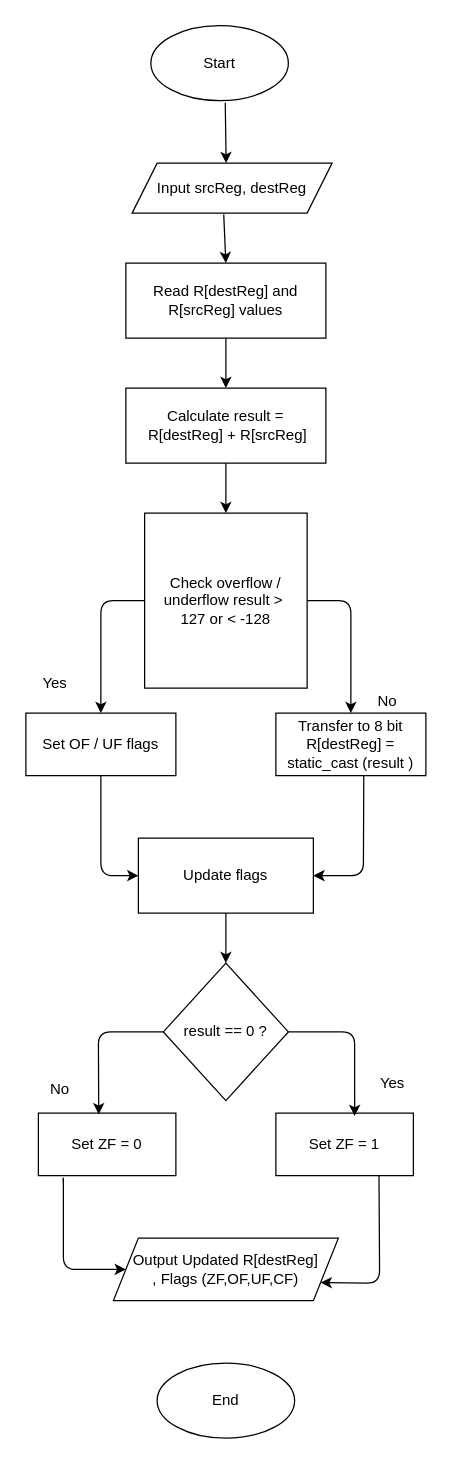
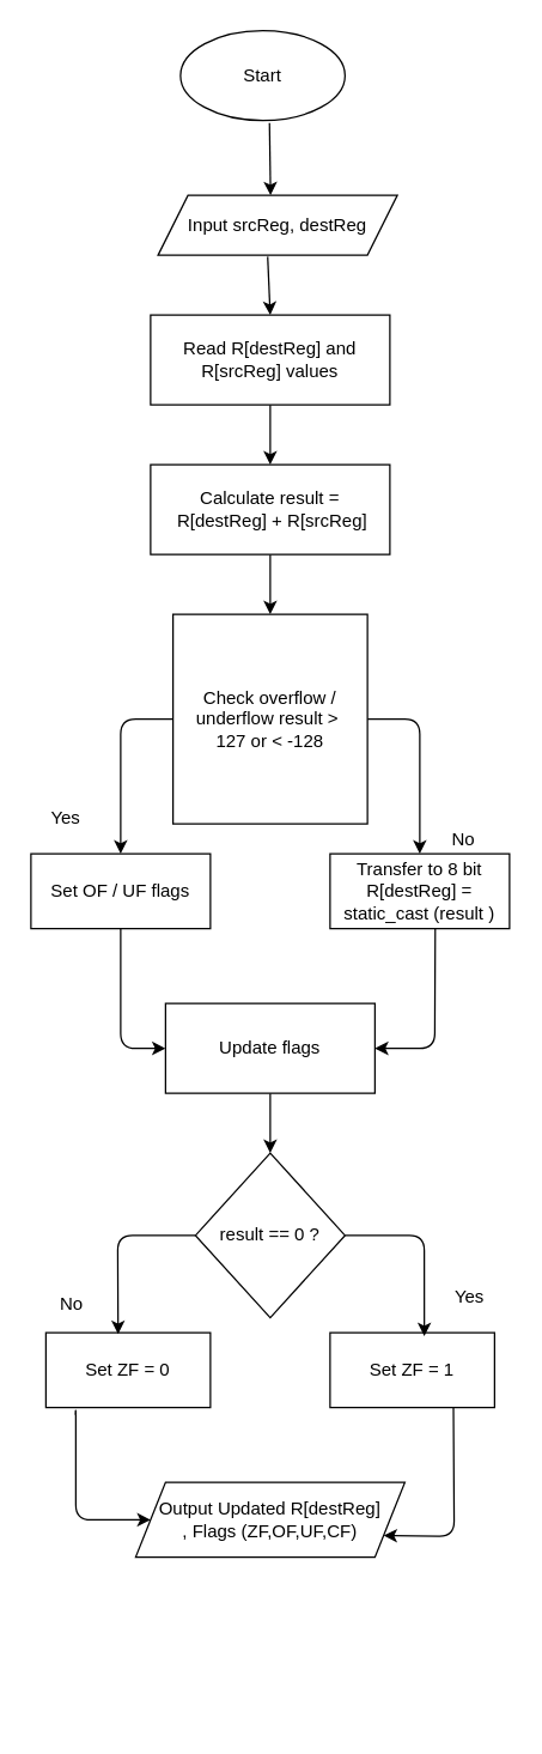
  <mxCell id="0" />
  <mxCell id="1" parent="0" />
  <mxCell id="2" value="" style="edgeStyle=none;html=1;entryX=0.442;entryY=-0.042;entryDx=0;entryDy=0;entryPerimeter=0;" edge="1" parent="1"><mxGeometry relative="1" as="geometry"><mxPoint x="179.5" y="81.68" as="sourcePoint" /><mxPoint x="180.22" y="130" as="targetPoint" /></mxGeometry></mxCell>
  <mxCell id="3" value="Start" style="ellipse;whiteSpace=wrap;html=1;" vertex="1" parent="1"><mxGeometry x="120" y="20" width="110" height="60" as="geometry" /></mxCell>
  <mxCell id="4" style="edgeStyle=none;html=1;exitX=0.458;exitY=1.025;exitDx=0;exitDy=0;entryX=0.5;entryY=0;entryDx=0;entryDy=0;exitPerimeter=0;" edge="1" parent="1" source="5" target="7"><mxGeometry relative="1" as="geometry" /></mxCell>
  <mxCell id="5" value="Input srcReg, destReg" style="shape=parallelogram;perimeter=parallelogramPerimeter;whiteSpace=wrap;html=1;fixedSize=1;" vertex="1" parent="1"><mxGeometry x="105" y="130" width="160" height="40" as="geometry" /></mxCell>
  <mxCell id="6" style="edgeStyle=none;html=1;exitX=0.5;exitY=1;exitDx=0;exitDy=0;entryX=0.5;entryY=0;entryDx=0;entryDy=0;" edge="1" parent="1" source="7" target="9"><mxGeometry relative="1" as="geometry" /></mxCell>
  <mxCell id="7" value="Read R[destReg] and R[srcReg] values" style="rounded=0;whiteSpace=wrap;html=1;" vertex="1" parent="1"><mxGeometry x="100" y="210" width="160" height="60" as="geometry" /></mxCell>
  <mxCell id="8" style="edgeStyle=none;html=1;exitX=0.5;exitY=1;exitDx=0;exitDy=0;entryX=0.5;entryY=0;entryDx=0;entryDy=0;" edge="1" parent="1" source="9" target="12"><mxGeometry relative="1" as="geometry" /></mxCell>
  <mxCell id="9" value="Calculate result =&lt;div&gt;&amp;nbsp;R[destReg] + R[srcReg]&lt;/div&gt;" style="rounded=0;whiteSpace=wrap;html=1;" vertex="1" parent="1"><mxGeometry x="100" y="310" width="160" height="60" as="geometry" /></mxCell>
  <mxCell id="10" style="edgeStyle=none;html=1;exitX=0;exitY=0.5;exitDx=0;exitDy=0;entryX=0.5;entryY=0;entryDx=0;entryDy=0;" edge="1" parent="1" source="12" target="14"><mxGeometry relative="1" as="geometry"><Array as="points"><mxPoint x="80" y="480" /></Array></mxGeometry></mxCell>
  <mxCell id="11" style="edgeStyle=none;html=1;entryX=0.5;entryY=0;entryDx=0;entryDy=0;exitX=1;exitY=0.5;exitDx=0;exitDy=0;" edge="1" parent="1" source="12" target="16"><mxGeometry relative="1" as="geometry"><mxPoint x="280" y="480" as="sourcePoint" /><Array as="points"><mxPoint x="280" y="480" /></Array></mxGeometry></mxCell>
  <mxCell id="12" value="Check overflow / underflow result &amp;gt;&amp;nbsp;&lt;div&gt;127 or &amp;lt; -128&lt;/div&gt;" style="whiteSpace=wrap;html=1;rounded=0;" vertex="1" parent="1"><mxGeometry x="115" y="410" width="130" height="140" as="geometry" /></mxCell>
  <mxCell id="13" style="edgeStyle=none;html=1;exitX=0.5;exitY=1;exitDx=0;exitDy=0;entryX=0;entryY=0.5;entryDx=0;entryDy=0;" edge="1" parent="1" source="14" target="18"><mxGeometry relative="1" as="geometry"><Array as="points"><mxPoint x="80" y="700" /></Array></mxGeometry></mxCell>
  <mxCell id="14" value="Set OF / UF flags" style="rounded=0;whiteSpace=wrap;html=1;" vertex="1" parent="1"><mxGeometry x="20" y="570" width="120" height="50" as="geometry" /></mxCell>
  <mxCell id="15" style="edgeStyle=none;html=1;exitX=0.586;exitY=1.007;exitDx=0;exitDy=0;entryX=1;entryY=0.5;entryDx=0;entryDy=0;exitPerimeter=0;" edge="1" parent="1" source="16" target="18"><mxGeometry relative="1" as="geometry"><Array as="points"><mxPoint x="290" y="700" /></Array></mxGeometry></mxCell>
  <mxCell id="16" value="Transfer to 8 bit R[destReg] = static_cast (result )" style="rounded=0;whiteSpace=wrap;html=1;" vertex="1" parent="1"><mxGeometry x="220" y="570" width="120" height="50" as="geometry" /></mxCell>
  <mxCell id="17" style="edgeStyle=none;html=1;exitX=0.5;exitY=1;exitDx=0;exitDy=0;entryX=0.5;entryY=0;entryDx=0;entryDy=0;" edge="1" parent="1" source="18" target="19"><mxGeometry relative="1" as="geometry" /></mxCell>
  <mxCell id="18" value="Update flags" style="rounded=0;whiteSpace=wrap;html=1;" vertex="1" parent="1"><mxGeometry x="110" y="670" width="140" height="60" as="geometry" /></mxCell>
  <mxCell id="19" value="result == 0 ?" style="rhombus;whiteSpace=wrap;html=1;" vertex="1" parent="1"><mxGeometry x="130" y="770" width="100" height="110" as="geometry" /></mxCell>
  <mxCell id="20" style="edgeStyle=none;html=1;exitX=0.179;exitY=1.1;exitDx=0;exitDy=0;entryX=0;entryY=0.5;entryDx=0;entryDy=0;exitPerimeter=0;" edge="1" parent="1" source="21" target="24"><mxGeometry relative="1" as="geometry"><Array as="points"><mxPoint x="50" y="940" /><mxPoint x="50" y="1015" /></Array></mxGeometry></mxCell>
  <mxCell id="21" value="Set ZF = 0" style="rounded=0;whiteSpace=wrap;html=1;" vertex="1" parent="1"><mxGeometry x="30" y="890" width="110" height="50" as="geometry" /></mxCell>
  <mxCell id="22" style="edgeStyle=none;html=1;exitX=0.75;exitY=1;exitDx=0;exitDy=0;entryX=1;entryY=0.75;entryDx=0;entryDy=0;" edge="1" parent="1" source="23" target="24"><mxGeometry relative="1" as="geometry"><Array as="points"><mxPoint x="303" y="1026" /></Array></mxGeometry></mxCell>
  <mxCell id="23" value="Set ZF = 1" style="rounded=0;whiteSpace=wrap;html=1;" vertex="1" parent="1"><mxGeometry x="220" y="890" width="110" height="50" as="geometry" /></mxCell>
  <mxCell id="24" value="Output Updated R[destReg]&lt;div&gt;, Flags (ZF,OF,UF,CF)&lt;/div&gt;" style="shape=parallelogram;perimeter=parallelogramPerimeter;whiteSpace=wrap;html=1;fixedSize=1;" vertex="1" parent="1"><mxGeometry x="90" y="990" width="180" height="50" as="geometry" /></mxCell>
- <mxCell id="25" value="End" style="ellipse;whiteSpace=wrap;html=1;" vertex="1" parent="1"><mxGeometry x="125" y="1090" width="110" height="60" as="geometry" /></mxCell>
  <mxCell id="26" style="edgeStyle=none;html=1;exitX=0;exitY=0.5;exitDx=0;exitDy=0;entryX=0.439;entryY=0.02;entryDx=0;entryDy=0;entryPerimeter=0;" edge="1" parent="1" source="19" target="21"><mxGeometry relative="1" as="geometry"><Array as="points"><mxPoint x="78" y="825" /></Array></mxGeometry></mxCell>
  <mxCell id="27" style="edgeStyle=none;html=1;exitX=1;exitY=0.5;exitDx=0;exitDy=0;entryX=0.573;entryY=0.047;entryDx=0;entryDy=0;entryPerimeter=0;" edge="1" parent="1" source="19" target="23"><mxGeometry relative="1" as="geometry"><Array as="points"><mxPoint x="283" y="825" /></Array></mxGeometry></mxCell>
  <mxCell id="28" value="Yes" style="text;html=1;align=center;verticalAlign=middle;resizable=0;points=[];autosize=1;strokeColor=none;fillColor=none;" vertex="1" parent="1"><mxGeometry x="24" y="533" width="38" height="26" as="geometry" /></mxCell>
  <mxCell id="29" value="No" style="text;html=1;align=center;verticalAlign=middle;resizable=0;points=[];autosize=1;strokeColor=none;fillColor=none;" vertex="1" parent="1"><mxGeometry x="292" y="548" width="33" height="26" as="geometry" /></mxCell>
  <mxCell id="30" value="No" style="text;html=1;align=center;verticalAlign=middle;resizable=0;points=[];autosize=1;strokeColor=none;fillColor=none;" vertex="1" parent="1"><mxGeometry x="30" y="858" width="33" height="26" as="geometry" /></mxCell>
  <mxCell id="31" value="Yes" style="text;html=1;align=center;verticalAlign=middle;resizable=0;points=[];autosize=1;strokeColor=none;fillColor=none;" vertex="1" parent="1"><mxGeometry x="294" y="853" width="38" height="26" as="geometry" /></mxCell>
